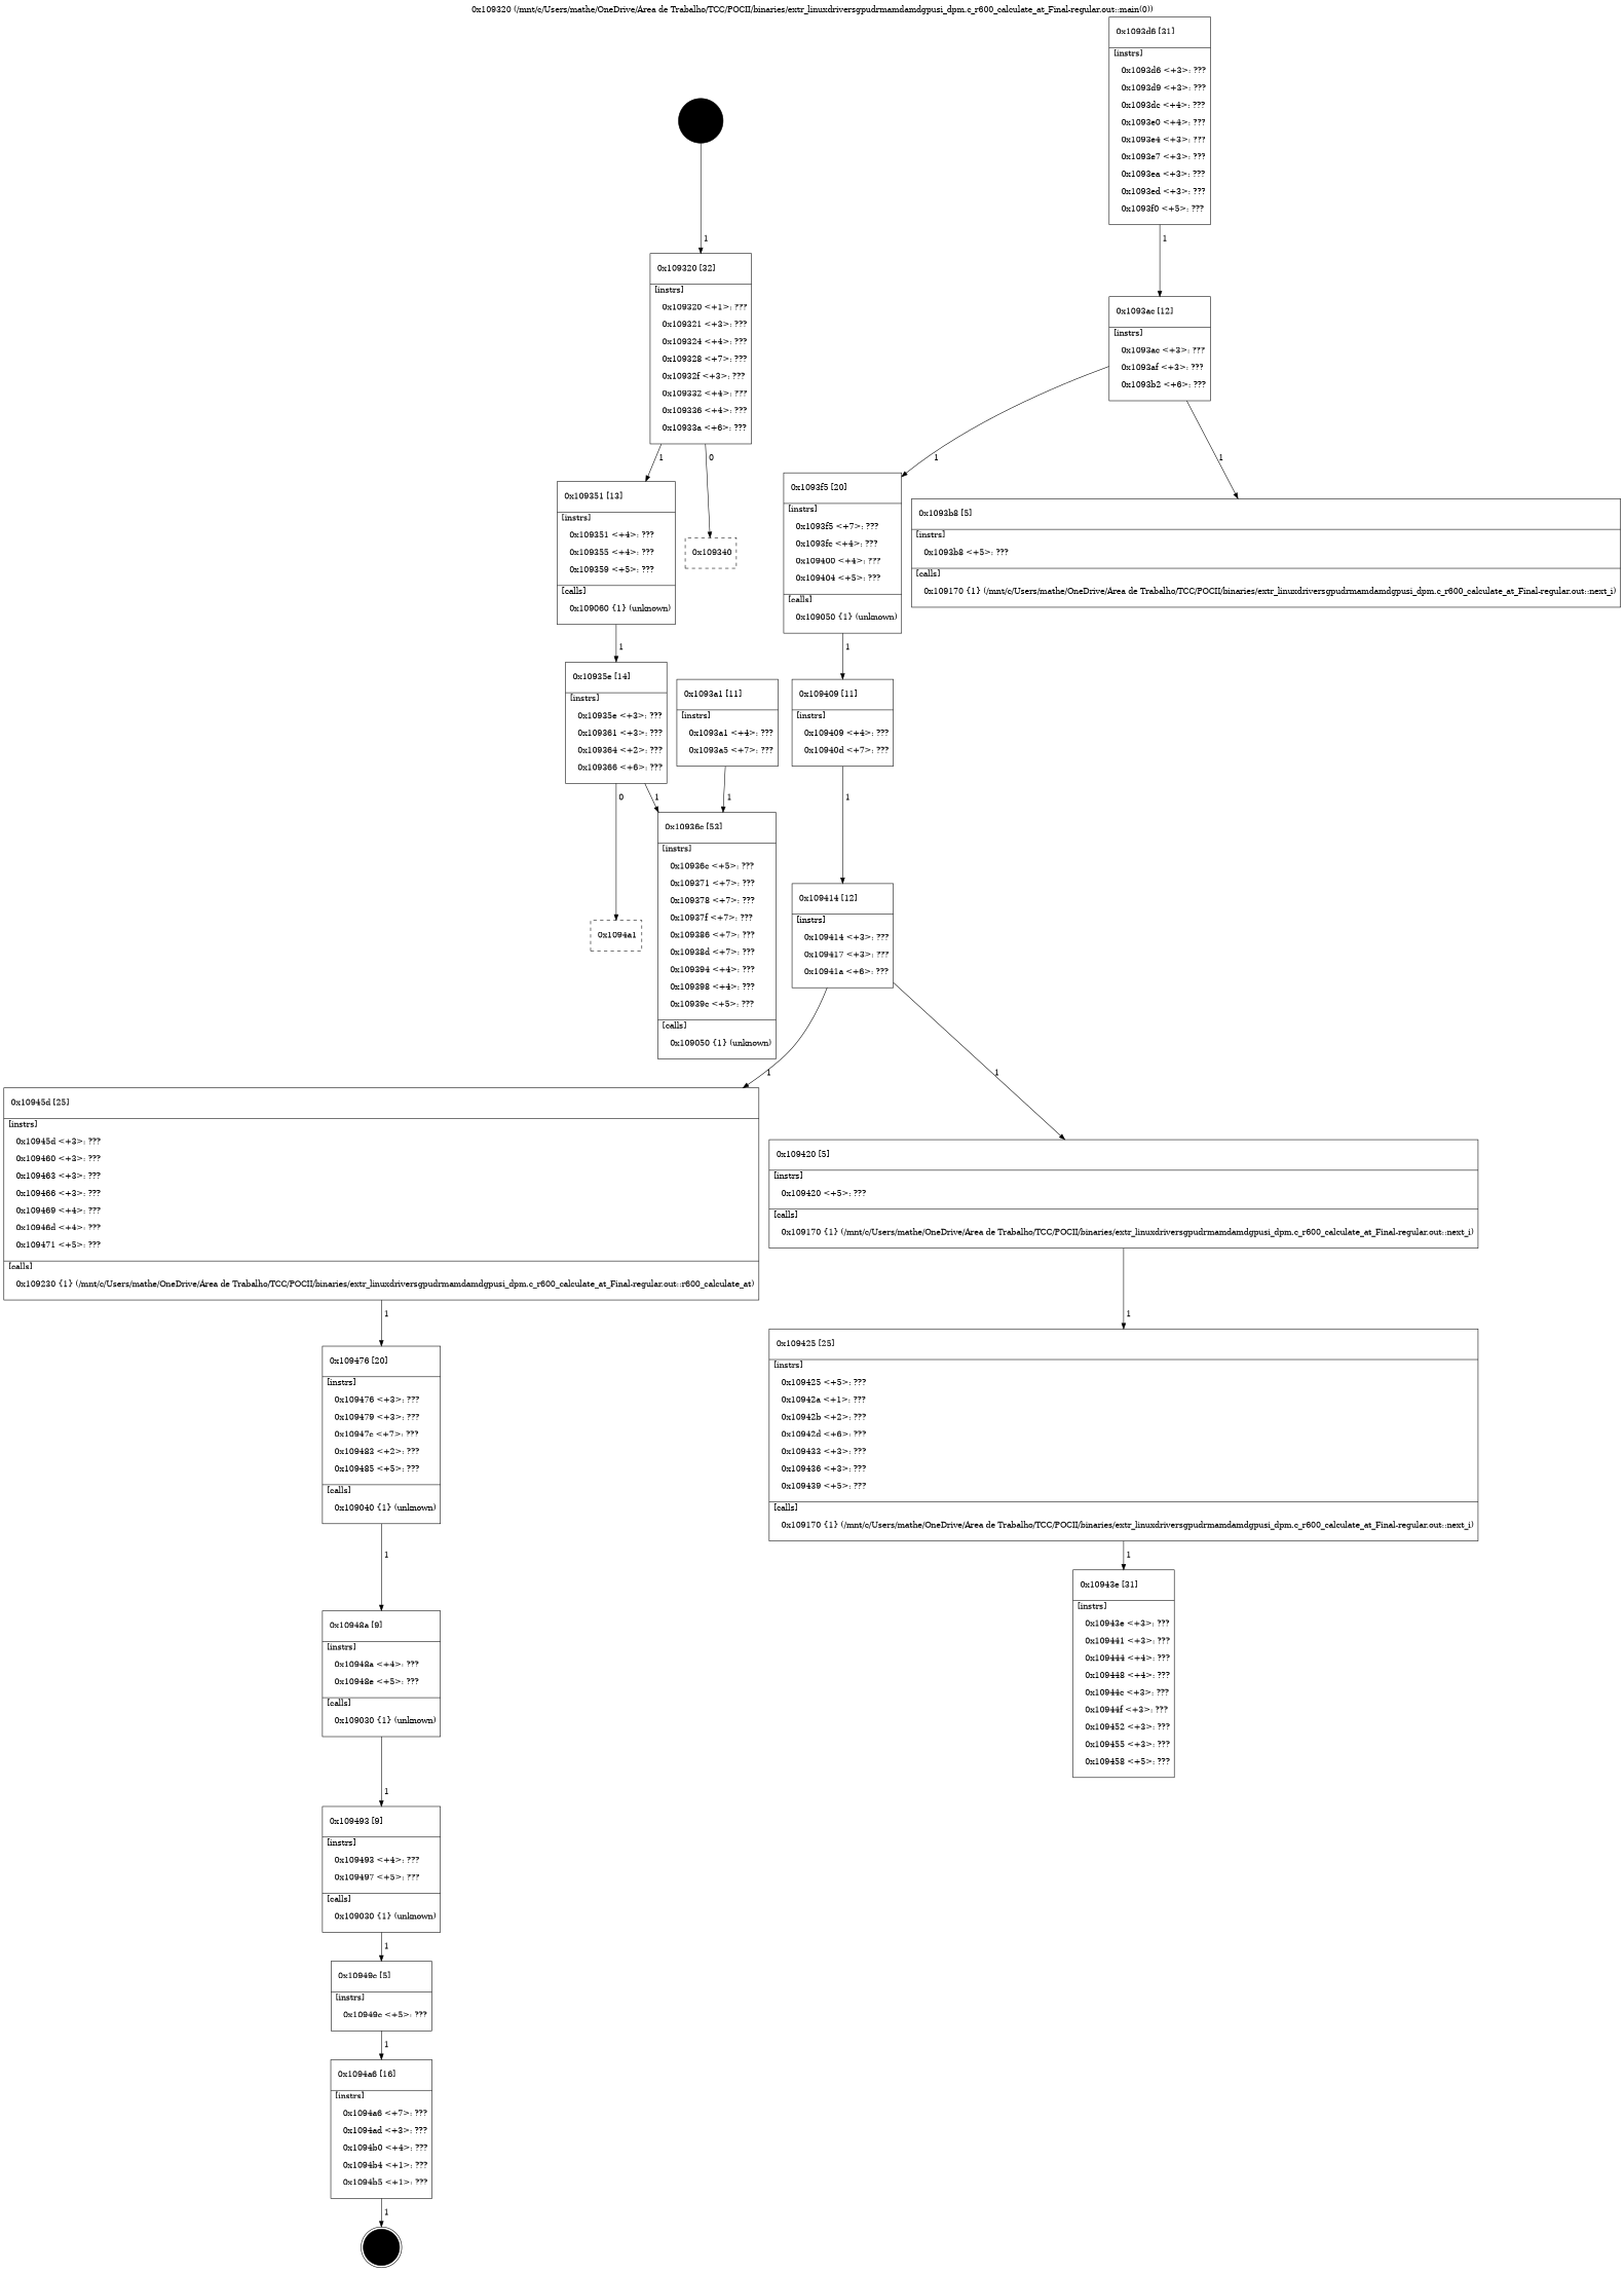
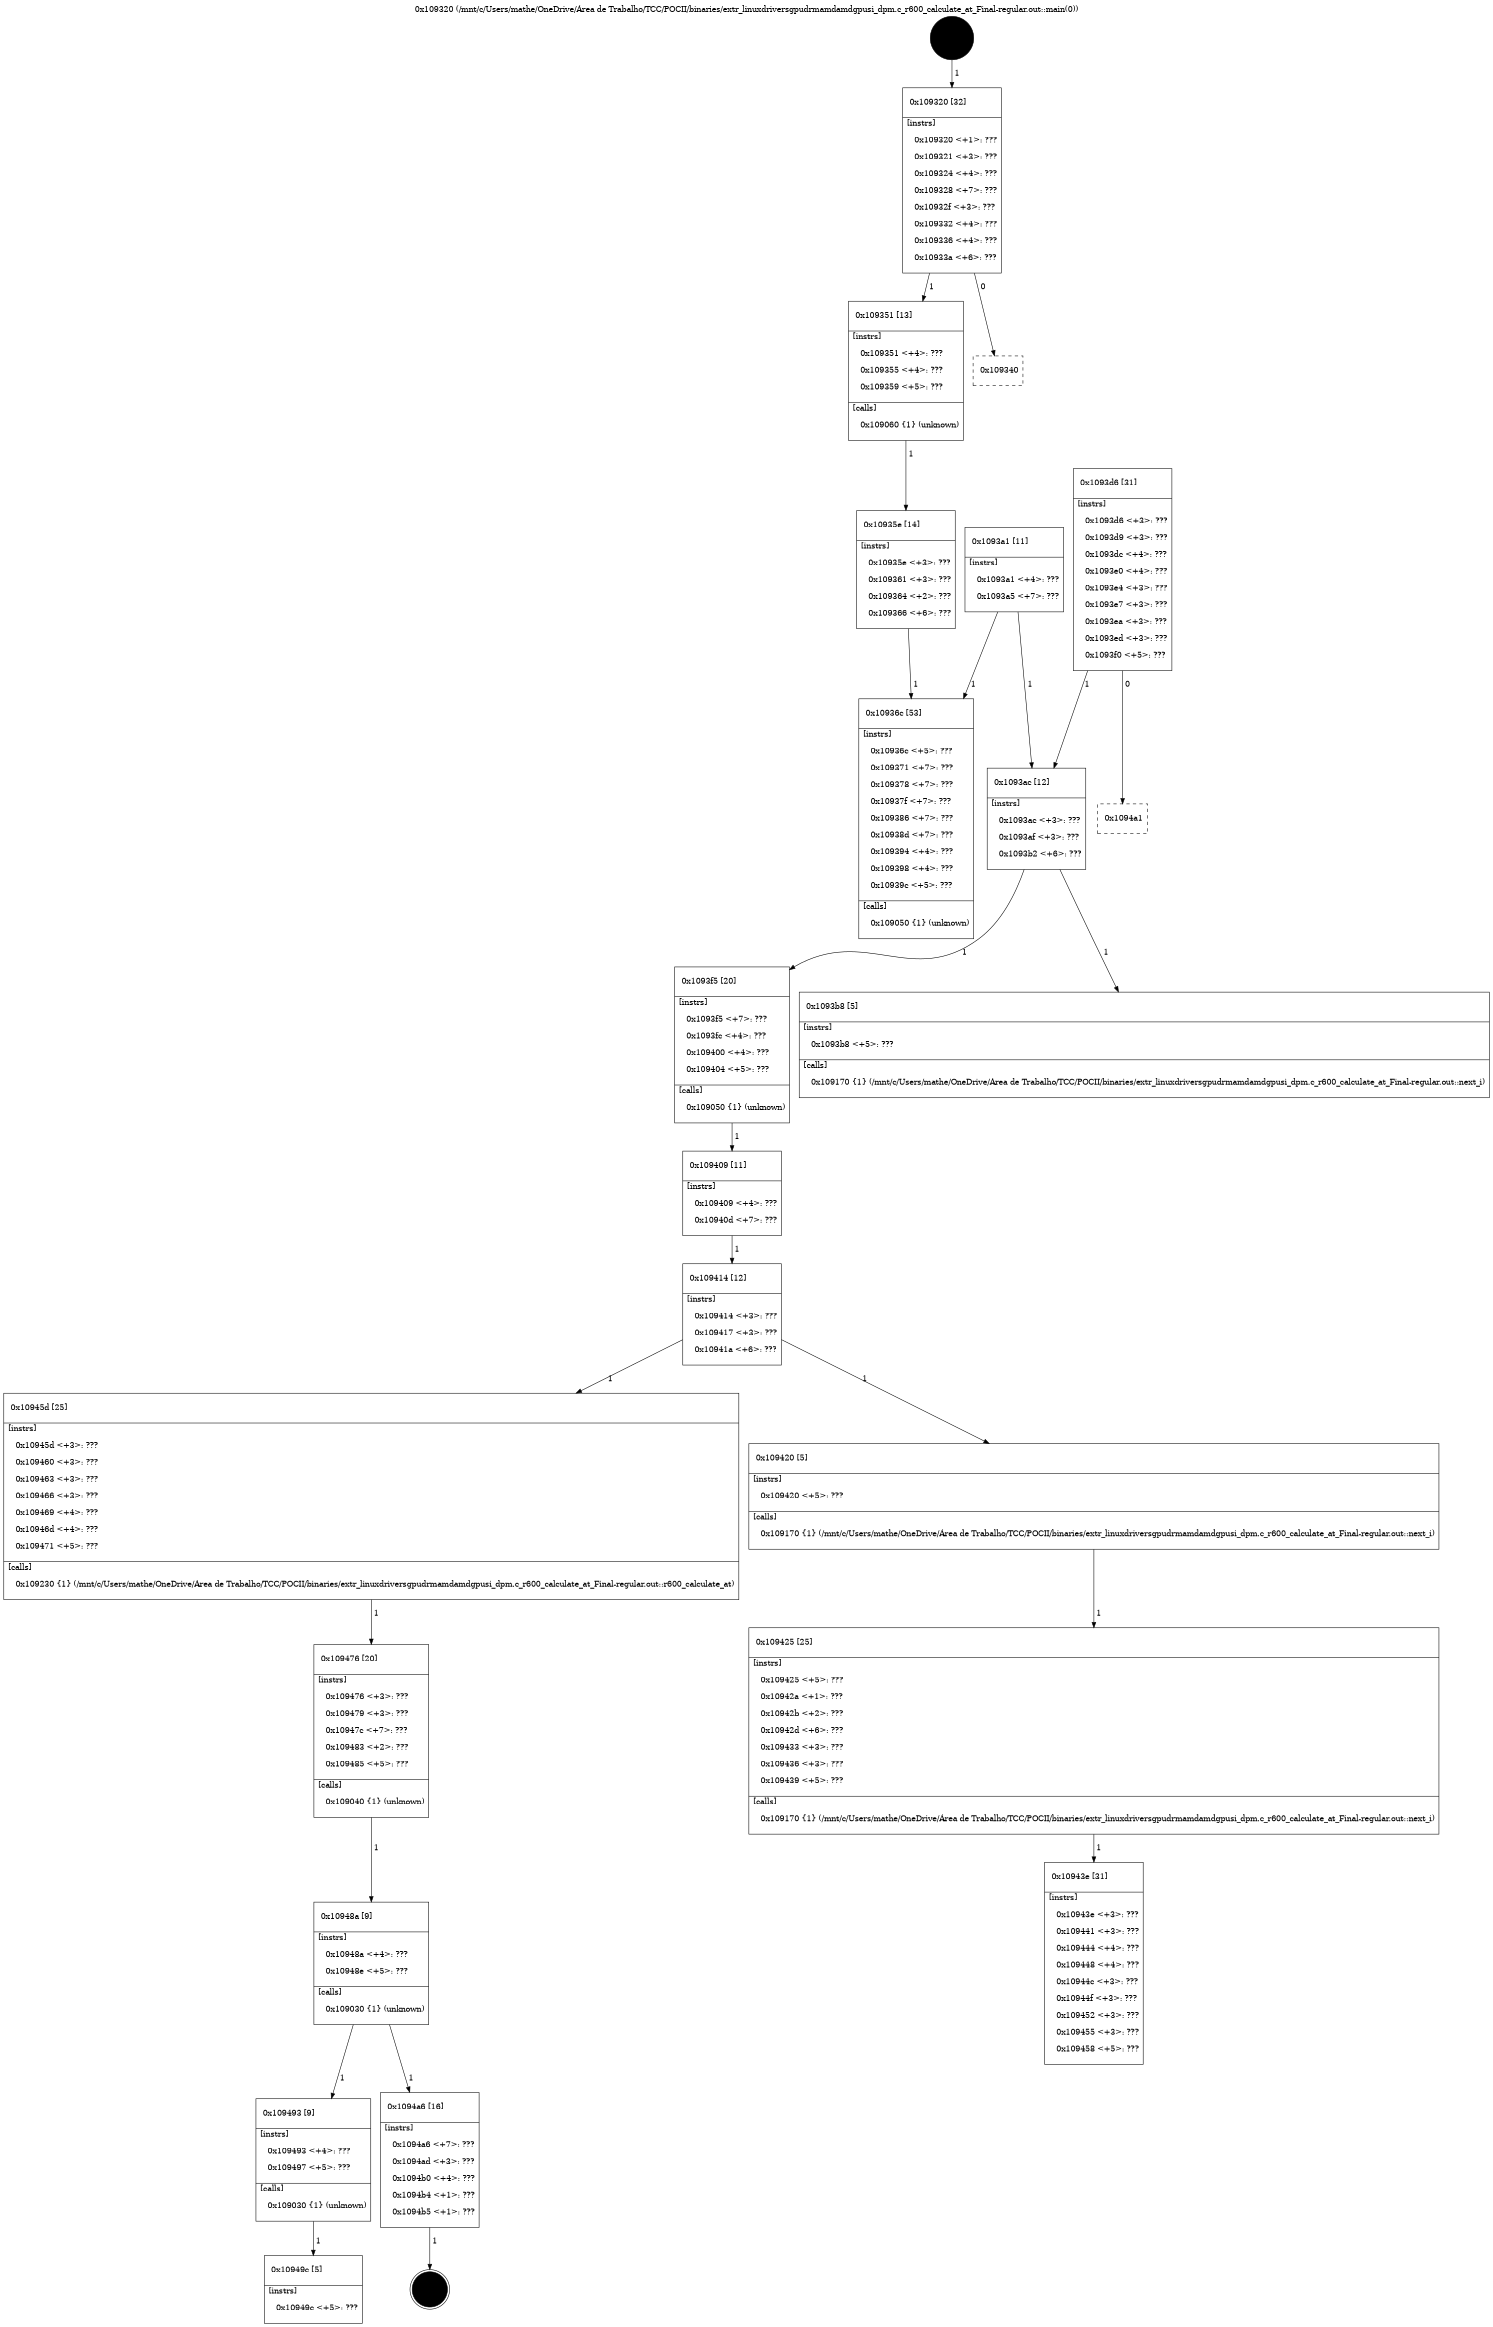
  digraph {
    label="0x109320 (/mnt/c/Users/mathe/OneDrive/Área de Trabalho/TCC/POCII/binaries/extr_linuxdriversgpudrmamdamdgpusi_dpm.c_r600_calculate_at_Final-regular.out::main(0))"
    labelloc=t
    node [shape=record]
    Entry [fillcolor=black height=0.3 shape=circle style=filled width=0.3]
    n2 [label="{\n     0x109320 [32]\l\n     | [instrs]\l\n     &nbsp;&nbsp;0x109320 \<+1\>: ???\l\n     &nbsp;&nbsp;0x109321 \<+3\>: ???\l\n     &nbsp;&nbsp;0x109324 \<+4\>: ???\l\n     &nbsp;&nbsp;0x109328 \<+7\>: ???\l\n     &nbsp;&nbsp;0x10932f \<+3\>: ???\l\n     &nbsp;&nbsp;0x109332 \<+4\>: ???\l\n     &nbsp;&nbsp;0x109336 \<+4\>: ???\l\n     &nbsp;&nbsp;0x10933a \<+6\>: ???\l\n  }"]
    n3 [label="{\n     0x109351 [13]\l\n     | [instrs]\l\n     &nbsp;&nbsp;0x109351 \<+4\>: ???\l\n     &nbsp;&nbsp;0x109355 \<+4\>: ???\l\n     &nbsp;&nbsp;0x109359 \<+5\>: ???\l\n     | [calls]\l\n     &nbsp;&nbsp;0x109060 \{1\} (unknown)\l\n  }"]
    n4 [label="{\n     0x109340\l\n  }" style=dashed]
    n5 [label="{\n     0x10935e [14]\l\n     | [instrs]\l\n     &nbsp;&nbsp;0x10935e \<+3\>: ???\l\n     &nbsp;&nbsp;0x109361 \<+3\>: ???\l\n     &nbsp;&nbsp;0x109364 \<+2\>: ???\l\n     &nbsp;&nbsp;0x109366 \<+6\>: ???\l\n  }"]
    n6 [label="{\n     0x1094a1\l\n  }" style=dashed]
    n7 [label="{\n     0x10936c [53]\l\n     | [instrs]\l\n     &nbsp;&nbsp;0x10936c \<+5\>: ???\l\n     &nbsp;&nbsp;0x109371 \<+7\>: ???\l\n     &nbsp;&nbsp;0x109378 \<+7\>: ???\l\n     &nbsp;&nbsp;0x10937f \<+7\>: ???\l\n     &nbsp;&nbsp;0x109386 \<+7\>: ???\l\n     &nbsp;&nbsp;0x10938d \<+7\>: ???\l\n     &nbsp;&nbsp;0x109394 \<+4\>: ???\l\n     &nbsp;&nbsp;0x109398 \<+4\>: ???\l\n     &nbsp;&nbsp;0x10939c \<+5\>: ???\l\n     | [calls]\l\n     &nbsp;&nbsp;0x109050 \{1\} (unknown)\l\n  }"]
    n8 [label="{\n     0x1093a1 [11]\l\n     | [instrs]\l\n     &nbsp;&nbsp;0x1093a1 \<+4\>: ???\l\n     &nbsp;&nbsp;0x1093a5 \<+7\>: ???\l\n  }"]
    n9 [label="{\n     0x1093ac [12]\l\n     | [instrs]\l\n     &nbsp;&nbsp;0x1093ac \<+3\>: ???\l\n     &nbsp;&nbsp;0x1093af \<+3\>: ???\l\n     &nbsp;&nbsp;0x1093b2 \<+6\>: ???\l\n  }"]
    Exit [fillcolor=black height=0.3 peripheries=2 shape=circle style=filled width=0.3]
    n11 [label="{\n     0x1093f5 [20]\l\n     | [instrs]\l\n     &nbsp;&nbsp;0x1093f5 \<+7\>: ???\l\n     &nbsp;&nbsp;0x1093fc \<+4\>: ???\l\n     &nbsp;&nbsp;0x109400 \<+4\>: ???\l\n     &nbsp;&nbsp;0x109404 \<+5\>: ???\l\n     | [calls]\l\n     &nbsp;&nbsp;0x109050 \{1\} (unknown)\l\n  }"]
    n12 [label="{\n     0x1093b8 [5]\l\n     | [instrs]\l\n     &nbsp;&nbsp;0x1093b8 \<+5\>: ???\l\n     | [calls]\l\n     &nbsp;&nbsp;0x109170 \{1\} (/mnt/c/Users/mathe/OneDrive/Área de Trabalho/TCC/POCII/binaries/extr_linuxdriversgpudrmamdamdgpusi_dpm.c_r600_calculate_at_Final-regular.out::next_i)\l\n  }"]
    n13 [label="{\n     0x109409 [11]\l\n     | [instrs]\l\n     &nbsp;&nbsp;0x109409 \<+4\>: ???\l\n     &nbsp;&nbsp;0x10940d \<+7\>: ???\l\n  }"]
    n14 [label="{\n     0x109414 [12]\l\n     | [instrs]\l\n     &nbsp;&nbsp;0x109414 \<+3\>: ???\l\n     &nbsp;&nbsp;0x109417 \<+3\>: ???\l\n     &nbsp;&nbsp;0x10941a \<+6\>: ???\l\n  }"]
    n15 [label="{\n     0x1093d6 [31]\l\n     | [instrs]\l\n     &nbsp;&nbsp;0x1093d6 \<+3\>: ???\l\n     &nbsp;&nbsp;0x1093d9 \<+3\>: ???\l\n     &nbsp;&nbsp;0x1093dc \<+4\>: ???\l\n     &nbsp;&nbsp;0x1093e0 \<+4\>: ???\l\n     &nbsp;&nbsp;0x1093e4 \<+3\>: ???\l\n     &nbsp;&nbsp;0x1093e7 \<+3\>: ???\l\n     &nbsp;&nbsp;0x1093ea \<+3\>: ???\l\n     &nbsp;&nbsp;0x1093ed \<+3\>: ???\l\n     &nbsp;&nbsp;0x1093f0 \<+5\>: ???\l\n  }"]
    n16 [label="{\n     0x10945d [25]\l\n     | [instrs]\l\n     &nbsp;&nbsp;0x10945d \<+3\>: ???\l\n     &nbsp;&nbsp;0x109460 \<+3\>: ???\l\n     &nbsp;&nbsp;0x109463 \<+3\>: ???\l\n     &nbsp;&nbsp;0x109466 \<+3\>: ???\l\n     &nbsp;&nbsp;0x109469 \<+4\>: ???\l\n     &nbsp;&nbsp;0x10946d \<+4\>: ???\l\n     &nbsp;&nbsp;0x109471 \<+5\>: ???\l\n     | [calls]\l\n     &nbsp;&nbsp;0x109230 \{1\} (/mnt/c/Users/mathe/OneDrive/Área de Trabalho/TCC/POCII/binaries/extr_linuxdriversgpudrmamdamdgpusi_dpm.c_r600_calculate_at_Final-regular.out::r600_calculate_at)\l\n  }"]
    n17 [label="{\n     0x109420 [5]\l\n     | [instrs]\l\n     &nbsp;&nbsp;0x109420 \<+5\>: ???\l\n     | [calls]\l\n     &nbsp;&nbsp;0x109170 \{1\} (/mnt/c/Users/mathe/OneDrive/Área de Trabalho/TCC/POCII/binaries/extr_linuxdriversgpudrmamdamdgpusi_dpm.c_r600_calculate_at_Final-regular.out::next_i)\l\n  }"]
    n18 [label="{\n     0x109476 [20]\l\n     | [instrs]\l\n     &nbsp;&nbsp;0x109476 \<+3\>: ???\l\n     &nbsp;&nbsp;0x109479 \<+3\>: ???\l\n     &nbsp;&nbsp;0x10947c \<+7\>: ???\l\n     &nbsp;&nbsp;0x109483 \<+2\>: ???\l\n     &nbsp;&nbsp;0x109485 \<+5\>: ???\l\n     | [calls]\l\n     &nbsp;&nbsp;0x109040 \{1\} (unknown)\l\n  }"]
    n19 [label="{\n     0x109425 [25]\l\n     | [instrs]\l\n     &nbsp;&nbsp;0x109425 \<+5\>: ???\l\n     &nbsp;&nbsp;0x10942a \<+1\>: ???\l\n     &nbsp;&nbsp;0x10942b \<+2\>: ???\l\n     &nbsp;&nbsp;0x10942d \<+6\>: ???\l\n     &nbsp;&nbsp;0x109433 \<+3\>: ???\l\n     &nbsp;&nbsp;0x109436 \<+3\>: ???\l\n     &nbsp;&nbsp;0x109439 \<+5\>: ???\l\n     | [calls]\l\n     &nbsp;&nbsp;0x109170 \{1\} (/mnt/c/Users/mathe/OneDrive/Área de Trabalho/TCC/POCII/binaries/extr_linuxdriversgpudrmamdamdgpusi_dpm.c_r600_calculate_at_Final-regular.out::next_i)\l\n  }"]
    n20 [label="{\n     0x10948a [9]\l\n     | [instrs]\l\n     &nbsp;&nbsp;0x10948a \<+4\>: ???\l\n     &nbsp;&nbsp;0x10948e \<+5\>: ???\l\n     | [calls]\l\n     &nbsp;&nbsp;0x109030 \{1\} (unknown)\l\n  }"]
    n21 [label="{\n     0x10943e [31]\l\n     | [instrs]\l\n     &nbsp;&nbsp;0x10943e \<+3\>: ???\l\n     &nbsp;&nbsp;0x109441 \<+3\>: ???\l\n     &nbsp;&nbsp;0x109444 \<+4\>: ???\l\n     &nbsp;&nbsp;0x109448 \<+4\>: ???\l\n     &nbsp;&nbsp;0x10944c \<+3\>: ???\l\n     &nbsp;&nbsp;0x10944f \<+3\>: ???\l\n     &nbsp;&nbsp;0x109452 \<+3\>: ???\l\n     &nbsp;&nbsp;0x109455 \<+3\>: ???\l\n     &nbsp;&nbsp;0x109458 \<+5\>: ???\l\n  }"]
    n22 [label="{\n     0x109493 [9]\l\n     | [instrs]\l\n     &nbsp;&nbsp;0x109493 \<+4\>: ???\l\n     &nbsp;&nbsp;0x109497 \<+5\>: ???\l\n     | [calls]\l\n     &nbsp;&nbsp;0x109030 \{1\} (unknown)\l\n  }"]
    n23 [label="{\n     0x10949c [5]\l\n     | [instrs]\l\n     &nbsp;&nbsp;0x10949c \<+5\>: ???\l\n  }"]
    n24 [label="{\n     0x1094a6 [16]\l\n     | [instrs]\l\n     &nbsp;&nbsp;0x1094a6 \<+7\>: ???\l\n     &nbsp;&nbsp;0x1094ad \<+3\>: ???\l\n     &nbsp;&nbsp;0x1094b0 \<+4\>: ???\l\n     &nbsp;&nbsp;0x1094b4 \<+1\>: ???\l\n     &nbsp;&nbsp;0x1094b5 \<+1\>: ???\l\n  }"]
    Entry -> n2 [label=" 1"]
    n2 -> n3 [label=" 1"]
    n2 -> n4 [label=" 0"]
    n3 -> n5 [label=" 1"]
-   n5 -> n6 [label=" 0"]
+   n15 -> n6 [label=" 0"]
    n5 -> n7 [label=" 1"]
    n8 -> n7 [label=" 1"]
+   n8 -> n9 [label=" 1"]
    n9 -> n11 [label=" 1"]
    n9 -> n12 [label=" 1"]
    n11 -> n13 [label=" 1"]
    n13 -> n14 [label=" 1"]
    n14 -> n16 [label=" 1"]
    n14 -> n17 [label=" 1"]
    n15 -> n9 [label=" 1"]
    n16 -> n18 [label=" 1"]
    n17 -> n19 [label=" 1"]
    n18 -> n20 [label=" 1"]
    n19 -> n21 [label=" 1"]
    n20 -> n22 [label=" 1"]
    n22 -> n23 [label=" 1"]
-   n23 -> n24 [label=" 1"]
+   n20 -> n24 [label=" 1"]
    n24 -> Exit [label=" 1"]
  }
